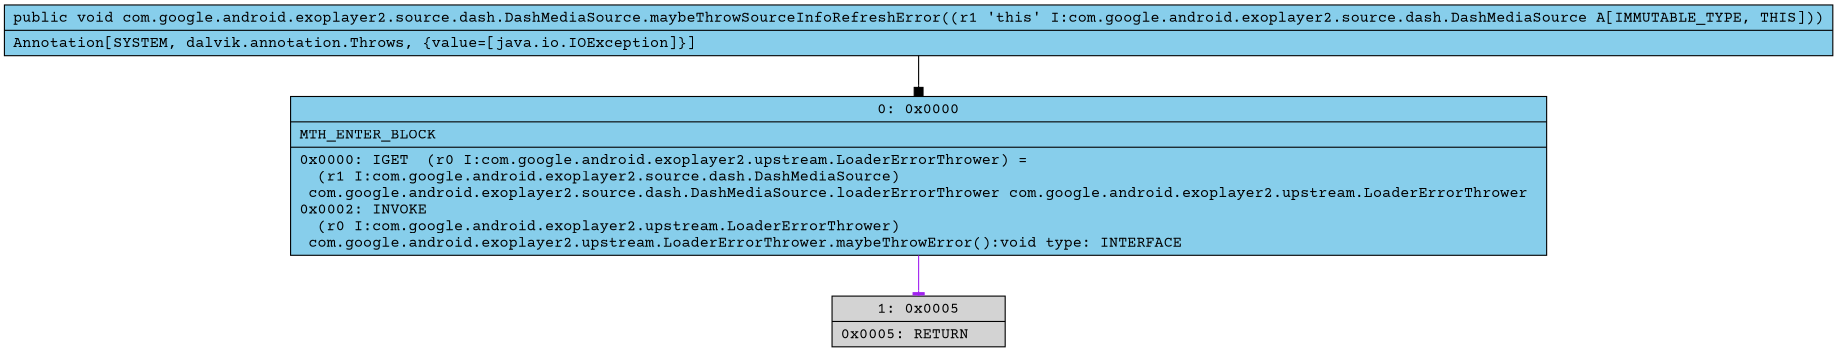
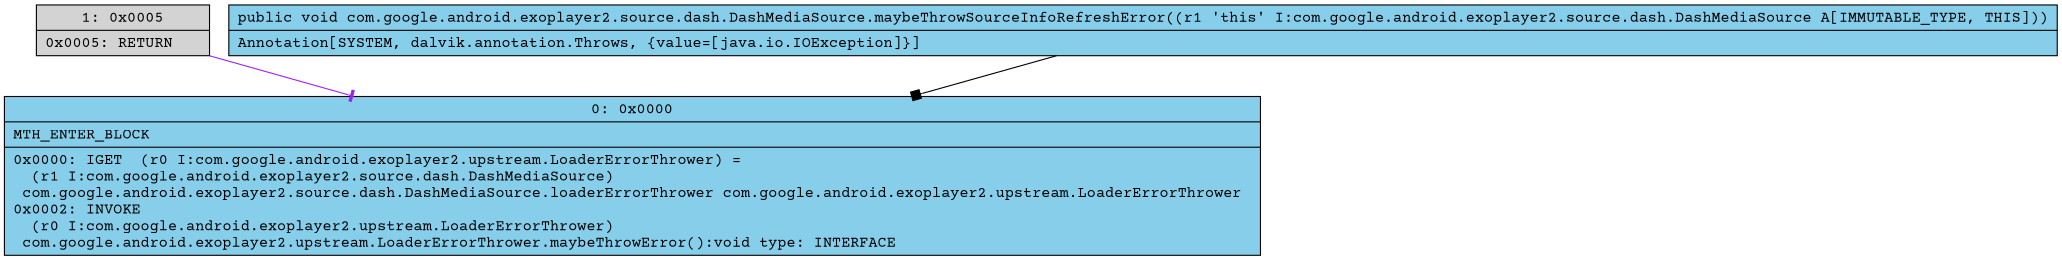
  digraph {
    fontname="Courier Prime"
    node [shape=record style=filled fillcolor=skyblue fontname="Courier Prime"]
    edge [fontname="Courier Prime"]
    n1 [label="{0\:\ 0x0000|MTH_ENTER_BLOCK\l|0x0000: IGET  (r0 I:com.google.android.exoplayer2.upstream.LoaderErrorThrower) = \l  (r1 I:com.google.android.exoplayer2.source.dash.DashMediaSource)\l com.google.android.exoplayer2.source.dash.DashMediaSource.loaderErrorThrower com.google.android.exoplayer2.upstream.LoaderErrorThrower \l0x0002: INVOKE  \l  (r0 I:com.google.android.exoplayer2.upstream.LoaderErrorThrower)\l com.google.android.exoplayer2.upstream.LoaderErrorThrower.maybeThrowError():void type: INTERFACE \l}"]
    n2 [label="{1\:\ 0x0005|0x0005: RETURN   \l}" fillcolor=lightgrey]
    n3 [label="{public void com.google.android.exoplayer2.source.dash.DashMediaSource.maybeThrowSourceInfoRefreshError((r1 'this' I:com.google.android.exoplayer2.source.dash.DashMediaSource A[IMMUTABLE_TYPE, THIS]))  | Annotation[SYSTEM, dalvik.annotation.Throws, \{value=[java.io.IOException]\}]\l}"]
-   n1 -> n2 [color=purple arrowhead=tee]
+   n2 -> n1 [color=purple arrowhead=tee]
    n3 -> n1 [color=black arrowhead=box]
  }
